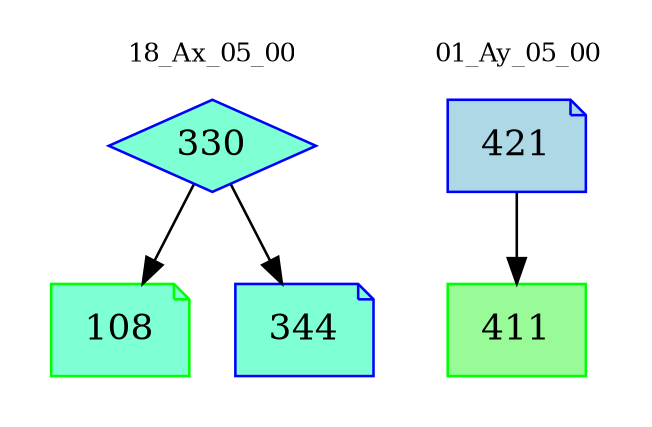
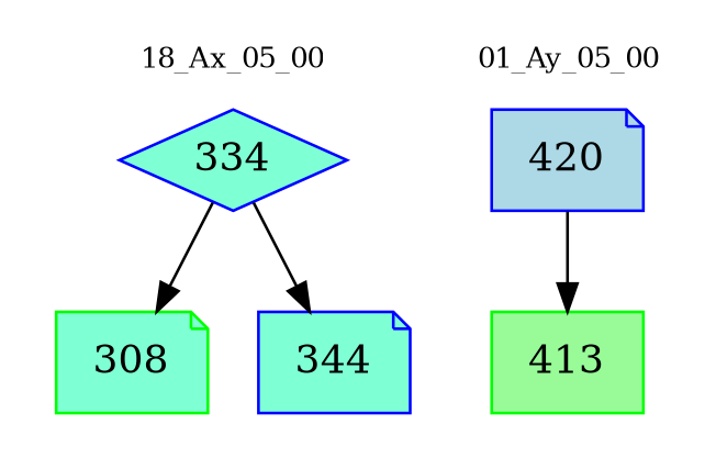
  digraph {
    node [color=blue fillcolor=aquamarine shape=note style=filled]
    edge [color=black]
-   n1 [label=330 shape=diamond]
-   n2 [color=green label=108]
+   n1 [label=334 shape=diamond]
+   n2 [color=green label=308]
    n3 [label=344]
-   n4 [fillcolor=lightblue label=421]
-   n5 [color=green fillcolor=palegreen label=411 shape=box]
+   n4 [fillcolor=lightblue label=420]
+   n5 [color=green fillcolor=palegreen label=413 shape=box]
    subgraph cluster_1 {
      color=white
      fontsize=10
      label="18_Ax_05_00"
      n1
      n2
      n3
    }
    subgraph cluster_2 {
      color=white
      fontsize=10
      label="01_Ay_05_00"
      n4
      n5
    }
    n1 -> n2
    n1 -> n3
    n4 -> n5
  }
